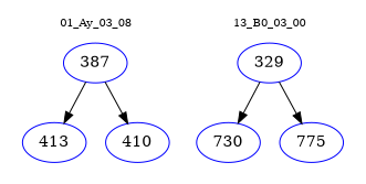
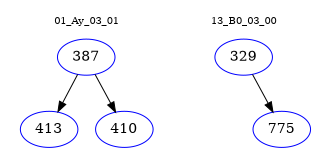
  digraph {
    node [color=blue]
    edge [color=black]
    n1 [label=387]
    n2 [label=413]
    n3 [label=410]
    n4 [label=329]
-   n5 [label=730]
    n6 [label=775]
    subgraph cluster_1 {
      color=white
      fontsize=10
-     label="01_Ay_03_08"
+     label="01_Ay_03_01"
      n1
      n2
      n3
    }
    subgraph cluster_2 {
      color=white
      fontsize=10
      label="13_B0_03_00"
      n4
-     n5
      n6
    }
    n1 -> n2
    n1 -> n3
-   n4 -> n5
    n4 -> n6
  }
